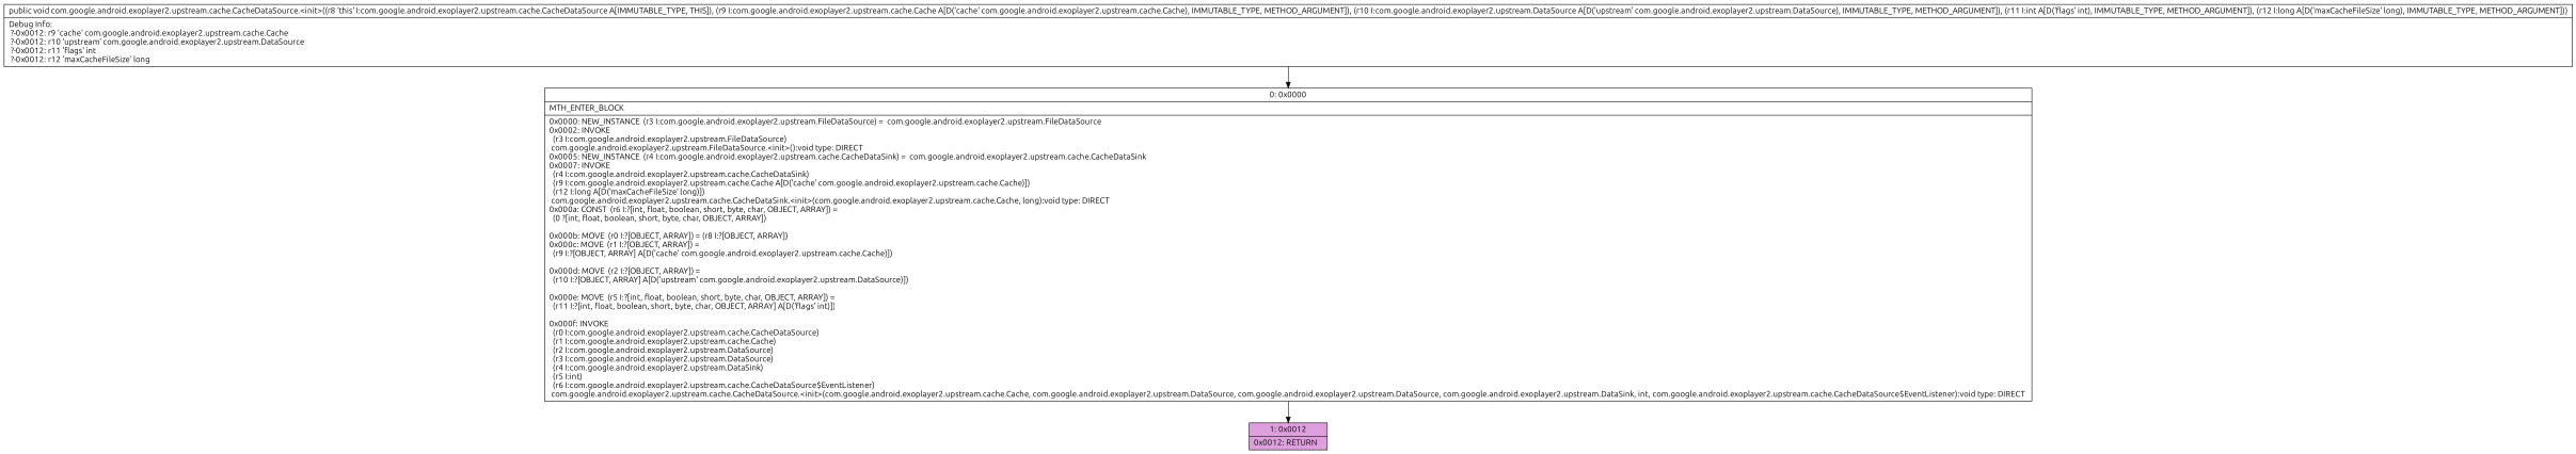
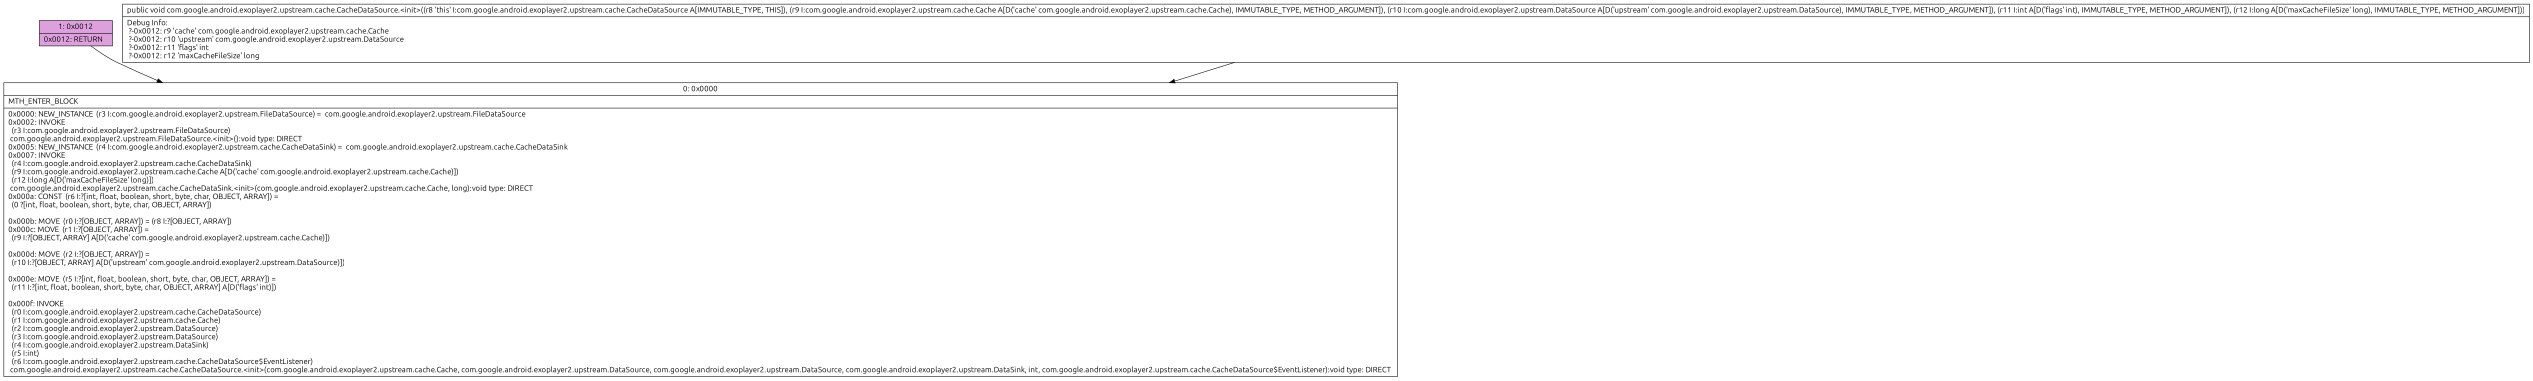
  digraph {
    fontname=Ubuntu
    node [shape=record style=filled fillcolor=white fontname=Ubuntu]
    edge [fontname=Ubuntu]
    n1 [label="{0\:\ 0x0000|MTH_ENTER_BLOCK\l|0x0000: NEW_INSTANCE  (r3 I:com.google.android.exoplayer2.upstream.FileDataSource) =  com.google.android.exoplayer2.upstream.FileDataSource \l0x0002: INVOKE  \l  (r3 I:com.google.android.exoplayer2.upstream.FileDataSource)\l com.google.android.exoplayer2.upstream.FileDataSource.\<init\>():void type: DIRECT \l0x0005: NEW_INSTANCE  (r4 I:com.google.android.exoplayer2.upstream.cache.CacheDataSink) =  com.google.android.exoplayer2.upstream.cache.CacheDataSink \l0x0007: INVOKE  \l  (r4 I:com.google.android.exoplayer2.upstream.cache.CacheDataSink)\l  (r9 I:com.google.android.exoplayer2.upstream.cache.Cache A[D('cache' com.google.android.exoplayer2.upstream.cache.Cache)])\l  (r12 I:long A[D('maxCacheFileSize' long)])\l com.google.android.exoplayer2.upstream.cache.CacheDataSink.\<init\>(com.google.android.exoplayer2.upstream.cache.Cache, long):void type: DIRECT \l0x000a: CONST  (r6 I:?[int, float, boolean, short, byte, char, OBJECT, ARRAY]) = \l  (0 ?[int, float, boolean, short, byte, char, OBJECT, ARRAY])\l \l0x000b: MOVE  (r0 I:?[OBJECT, ARRAY]) = (r8 I:?[OBJECT, ARRAY]) \l0x000c: MOVE  (r1 I:?[OBJECT, ARRAY]) = \l  (r9 I:?[OBJECT, ARRAY] A[D('cache' com.google.android.exoplayer2.upstream.cache.Cache)])\l \l0x000d: MOVE  (r2 I:?[OBJECT, ARRAY]) = \l  (r10 I:?[OBJECT, ARRAY] A[D('upstream' com.google.android.exoplayer2.upstream.DataSource)])\l \l0x000e: MOVE  (r5 I:?[int, float, boolean, short, byte, char, OBJECT, ARRAY]) = \l  (r11 I:?[int, float, boolean, short, byte, char, OBJECT, ARRAY] A[D('flags' int)])\l \l0x000f: INVOKE  \l  (r0 I:com.google.android.exoplayer2.upstream.cache.CacheDataSource)\l  (r1 I:com.google.android.exoplayer2.upstream.cache.Cache)\l  (r2 I:com.google.android.exoplayer2.upstream.DataSource)\l  (r3 I:com.google.android.exoplayer2.upstream.DataSource)\l  (r4 I:com.google.android.exoplayer2.upstream.DataSink)\l  (r5 I:int)\l  (r6 I:com.google.android.exoplayer2.upstream.cache.CacheDataSource$EventListener)\l com.google.android.exoplayer2.upstream.cache.CacheDataSource.\<init\>(com.google.android.exoplayer2.upstream.cache.Cache, com.google.android.exoplayer2.upstream.DataSource, com.google.android.exoplayer2.upstream.DataSource, com.google.android.exoplayer2.upstream.DataSink, int, com.google.android.exoplayer2.upstream.cache.CacheDataSource$EventListener):void type: DIRECT \l}"]
    n2 [label="{1\:\ 0x0012|0x0012: RETURN   \l}" fillcolor=plum]
    n3 [label="{public void com.google.android.exoplayer2.upstream.cache.CacheDataSource.\<init\>((r8 'this' I:com.google.android.exoplayer2.upstream.cache.CacheDataSource A[IMMUTABLE_TYPE, THIS]), (r9 I:com.google.android.exoplayer2.upstream.cache.Cache A[D('cache' com.google.android.exoplayer2.upstream.cache.Cache), IMMUTABLE_TYPE, METHOD_ARGUMENT]), (r10 I:com.google.android.exoplayer2.upstream.DataSource A[D('upstream' com.google.android.exoplayer2.upstream.DataSource), IMMUTABLE_TYPE, METHOD_ARGUMENT]), (r11 I:int A[D('flags' int), IMMUTABLE_TYPE, METHOD_ARGUMENT]), (r12 I:long A[D('maxCacheFileSize' long), IMMUTABLE_TYPE, METHOD_ARGUMENT]))  | Debug Info:\l  ?\-0x0012: r9 'cache' com.google.android.exoplayer2.upstream.cache.Cache\l  ?\-0x0012: r10 'upstream' com.google.android.exoplayer2.upstream.DataSource\l  ?\-0x0012: r11 'flags' int\l  ?\-0x0012: r12 'maxCacheFileSize' long\l}"]
-   n1 -> n2
+   n2 -> n1
    n3 -> n1
  }
